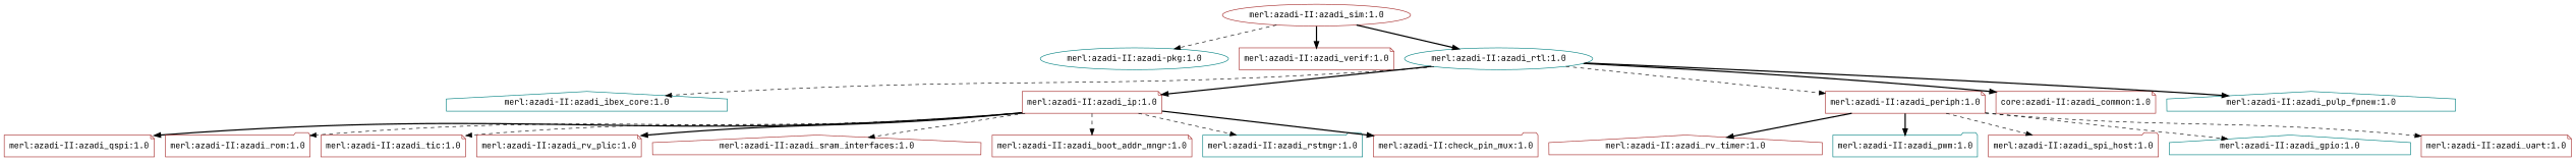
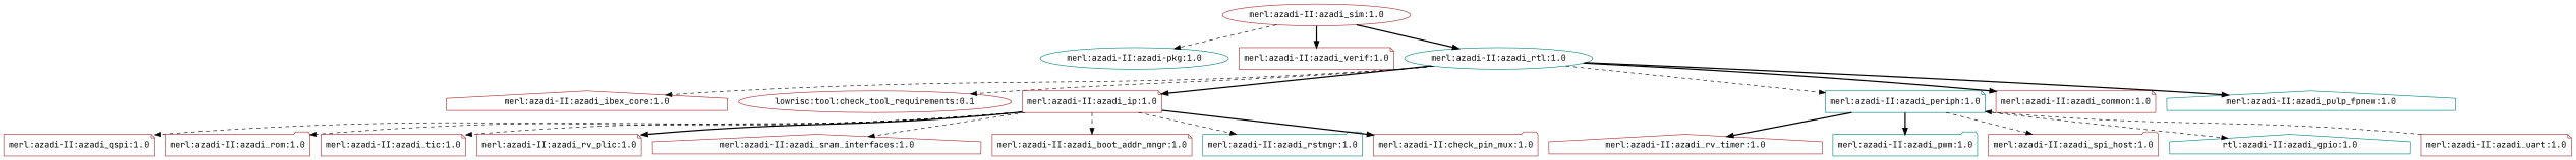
  digraph {
    fontname="JetBrains Mono"
    node [color=brown fontname="JetBrains Mono" shape=note]
    edge [fontname="JetBrains Mono" style=dashed]
    "merl:azadi-II:azadi_sim:1.0" [shape=ellipse]
    "merl:azadi-II:azadi-pkg:1.0" [color=teal shape=ellipse]
    "merl:azadi-II:azadi_verif:1.0"
    "merl:azadi-II:azadi_rtl:1.0" [color=teal shape=ellipse]
-   "merl:azadi-II:azadi_ibex_core:1.0" [color=teal shape=house]
+   "merl:azadi-II:azadi_ibex_core:1.0" [shape=house]
+   "lowrisc:tool:check_tool_requirements:0.1" [shape=ellipse]
    "merl:azadi-II:azadi_ip:1.0"
-   "merl:azadi-II:azadi_periph:1.0"
-   "merl:azadi-II:azadi_common:1.0" [label="core:azadi-II:azadi_common:1.0"]
+   "merl:azadi-II:azadi_periph:1.0" [color=teal]
+   "merl:azadi-II:azadi_common:1.0"
    "merl:azadi-II:azadi_pulp_fpnew:1.0" [color=teal shape=house]
    "merl:azadi-II:azadi_qspi:1.0"
    "merl:azadi-II:azadi_rom:1.0" [shape=folder]
    "merl:azadi-II:azadi_tic:1.0"
    "merl:azadi-II:azadi_rv_plic:1.0"
    "merl:azadi-II:azadi_sram_interfaces:1.0" [shape=house]
    "merl:azadi-II:azadi_boot_addr_mngr:1.0"
    "merl:azadi-II:azadi_rstmgr:1.0" [color=teal shape=folder]
    n18 [label="merl:azadi-II:check_pin_mux:1.0" shape=folder]
    "merl:azadi-II:azadi_rv_timer:1.0" [shape=house]
    "merl:azadi-II:azadi_pwm:1.0" [color=teal shape=folder]
    "merl:azadi-II:azadi_spi_host:1.0" [shape=folder]
-   "merl:azadi-II:azadi_gpio:1.0" [color=teal shape=house]
+   "merl:azadi-II:azadi_gpio:1.0" [color=teal shape=house label="rtl:azadi-II:azadi_gpio:1.0"]
    "merl:azadi-II:azadi_uart:1.0"
    "merl:azadi-II:azadi_sim:1.0" -> "merl:azadi-II:azadi-pkg:1.0"
    "merl:azadi-II:azadi_sim:1.0" -> "merl:azadi-II:azadi_verif:1.0" [style=bold]
    "merl:azadi-II:azadi_sim:1.0" -> "merl:azadi-II:azadi_rtl:1.0" [style=bold]
    "merl:azadi-II:azadi_rtl:1.0" -> "merl:azadi-II:azadi_ibex_core:1.0"
+   "merl:azadi-II:azadi_rtl:1.0" -> "lowrisc:tool:check_tool_requirements:0.1"
    "merl:azadi-II:azadi_rtl:1.0" -> "merl:azadi-II:azadi_ip:1.0" [style=bold]
    "merl:azadi-II:azadi_rtl:1.0" -> "merl:azadi-II:azadi_periph:1.0"
    "merl:azadi-II:azadi_rtl:1.0" -> "merl:azadi-II:azadi_common:1.0" [style=bold]
    "merl:azadi-II:azadi_rtl:1.0" -> "merl:azadi-II:azadi_pulp_fpnew:1.0" [style=bold]
-   "merl:azadi-II:azadi_ip:1.0" -> "merl:azadi-II:azadi_qspi:1.0" [style=bold]
+   "merl:azadi-II:azadi_ip:1.0" -> "merl:azadi-II:azadi_qspi:1.0"
    "merl:azadi-II:azadi_ip:1.0" -> "merl:azadi-II:azadi_rom:1.0"
    "merl:azadi-II:azadi_ip:1.0" -> "merl:azadi-II:azadi_tic:1.0"
    "merl:azadi-II:azadi_ip:1.0" -> "merl:azadi-II:azadi_rv_plic:1.0" [style=bold]
    "merl:azadi-II:azadi_ip:1.0" -> "merl:azadi-II:azadi_sram_interfaces:1.0"
    "merl:azadi-II:azadi_ip:1.0" -> "merl:azadi-II:azadi_boot_addr_mngr:1.0"
    "merl:azadi-II:azadi_ip:1.0" -> "merl:azadi-II:azadi_rstmgr:1.0"
    "merl:azadi-II:azadi_ip:1.0" -> n18 [style=bold]
    "merl:azadi-II:azadi_periph:1.0" -> "merl:azadi-II:azadi_rv_timer:1.0" [style=bold]
    "merl:azadi-II:azadi_periph:1.0" -> "merl:azadi-II:azadi_pwm:1.0" [style=bold]
    "merl:azadi-II:azadi_periph:1.0" -> "merl:azadi-II:azadi_spi_host:1.0"
    "merl:azadi-II:azadi_periph:1.0" -> "merl:azadi-II:azadi_gpio:1.0"
-   "merl:azadi-II:azadi_periph:1.0" -> "merl:azadi-II:azadi_uart:1.0"
+   "merl:azadi-II:azadi_uart:1.0" -> "merl:azadi-II:azadi_periph:1.0"
  }
